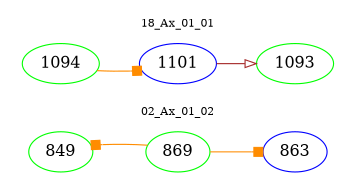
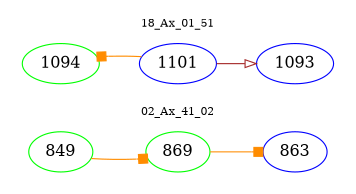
  digraph {
    rankdir=LR
    node [color=green]
    edge [arrowhead=box color=darkorange]
    n1 [label=849]
    n2 [label=869]
    n3 [color=blue label=863]
    n4 [label=1094]
    n5 [color=blue label=1101]
-   n6 [label=1093]
+   n6 [color=blue label=1093]
    subgraph cluster_1 {
      color=white
      fontsize=10
-     label="02_Ax_01_02"
+     label="02_Ax_41_02"
      n1
      n2
      n3
    }
    subgraph cluster_2 {
      color=white
      fontsize=10
-     label="18_Ax_01_01"
+     label="18_Ax_01_51"
      n4
      n5
      n6
    }
-   n2 -> n1
+   n1 -> n2
    n2 -> n3
-   n4 -> n5
+   n5 -> n4
    n5 -> n6 [arrowhead=onormal color=brown]
  }
